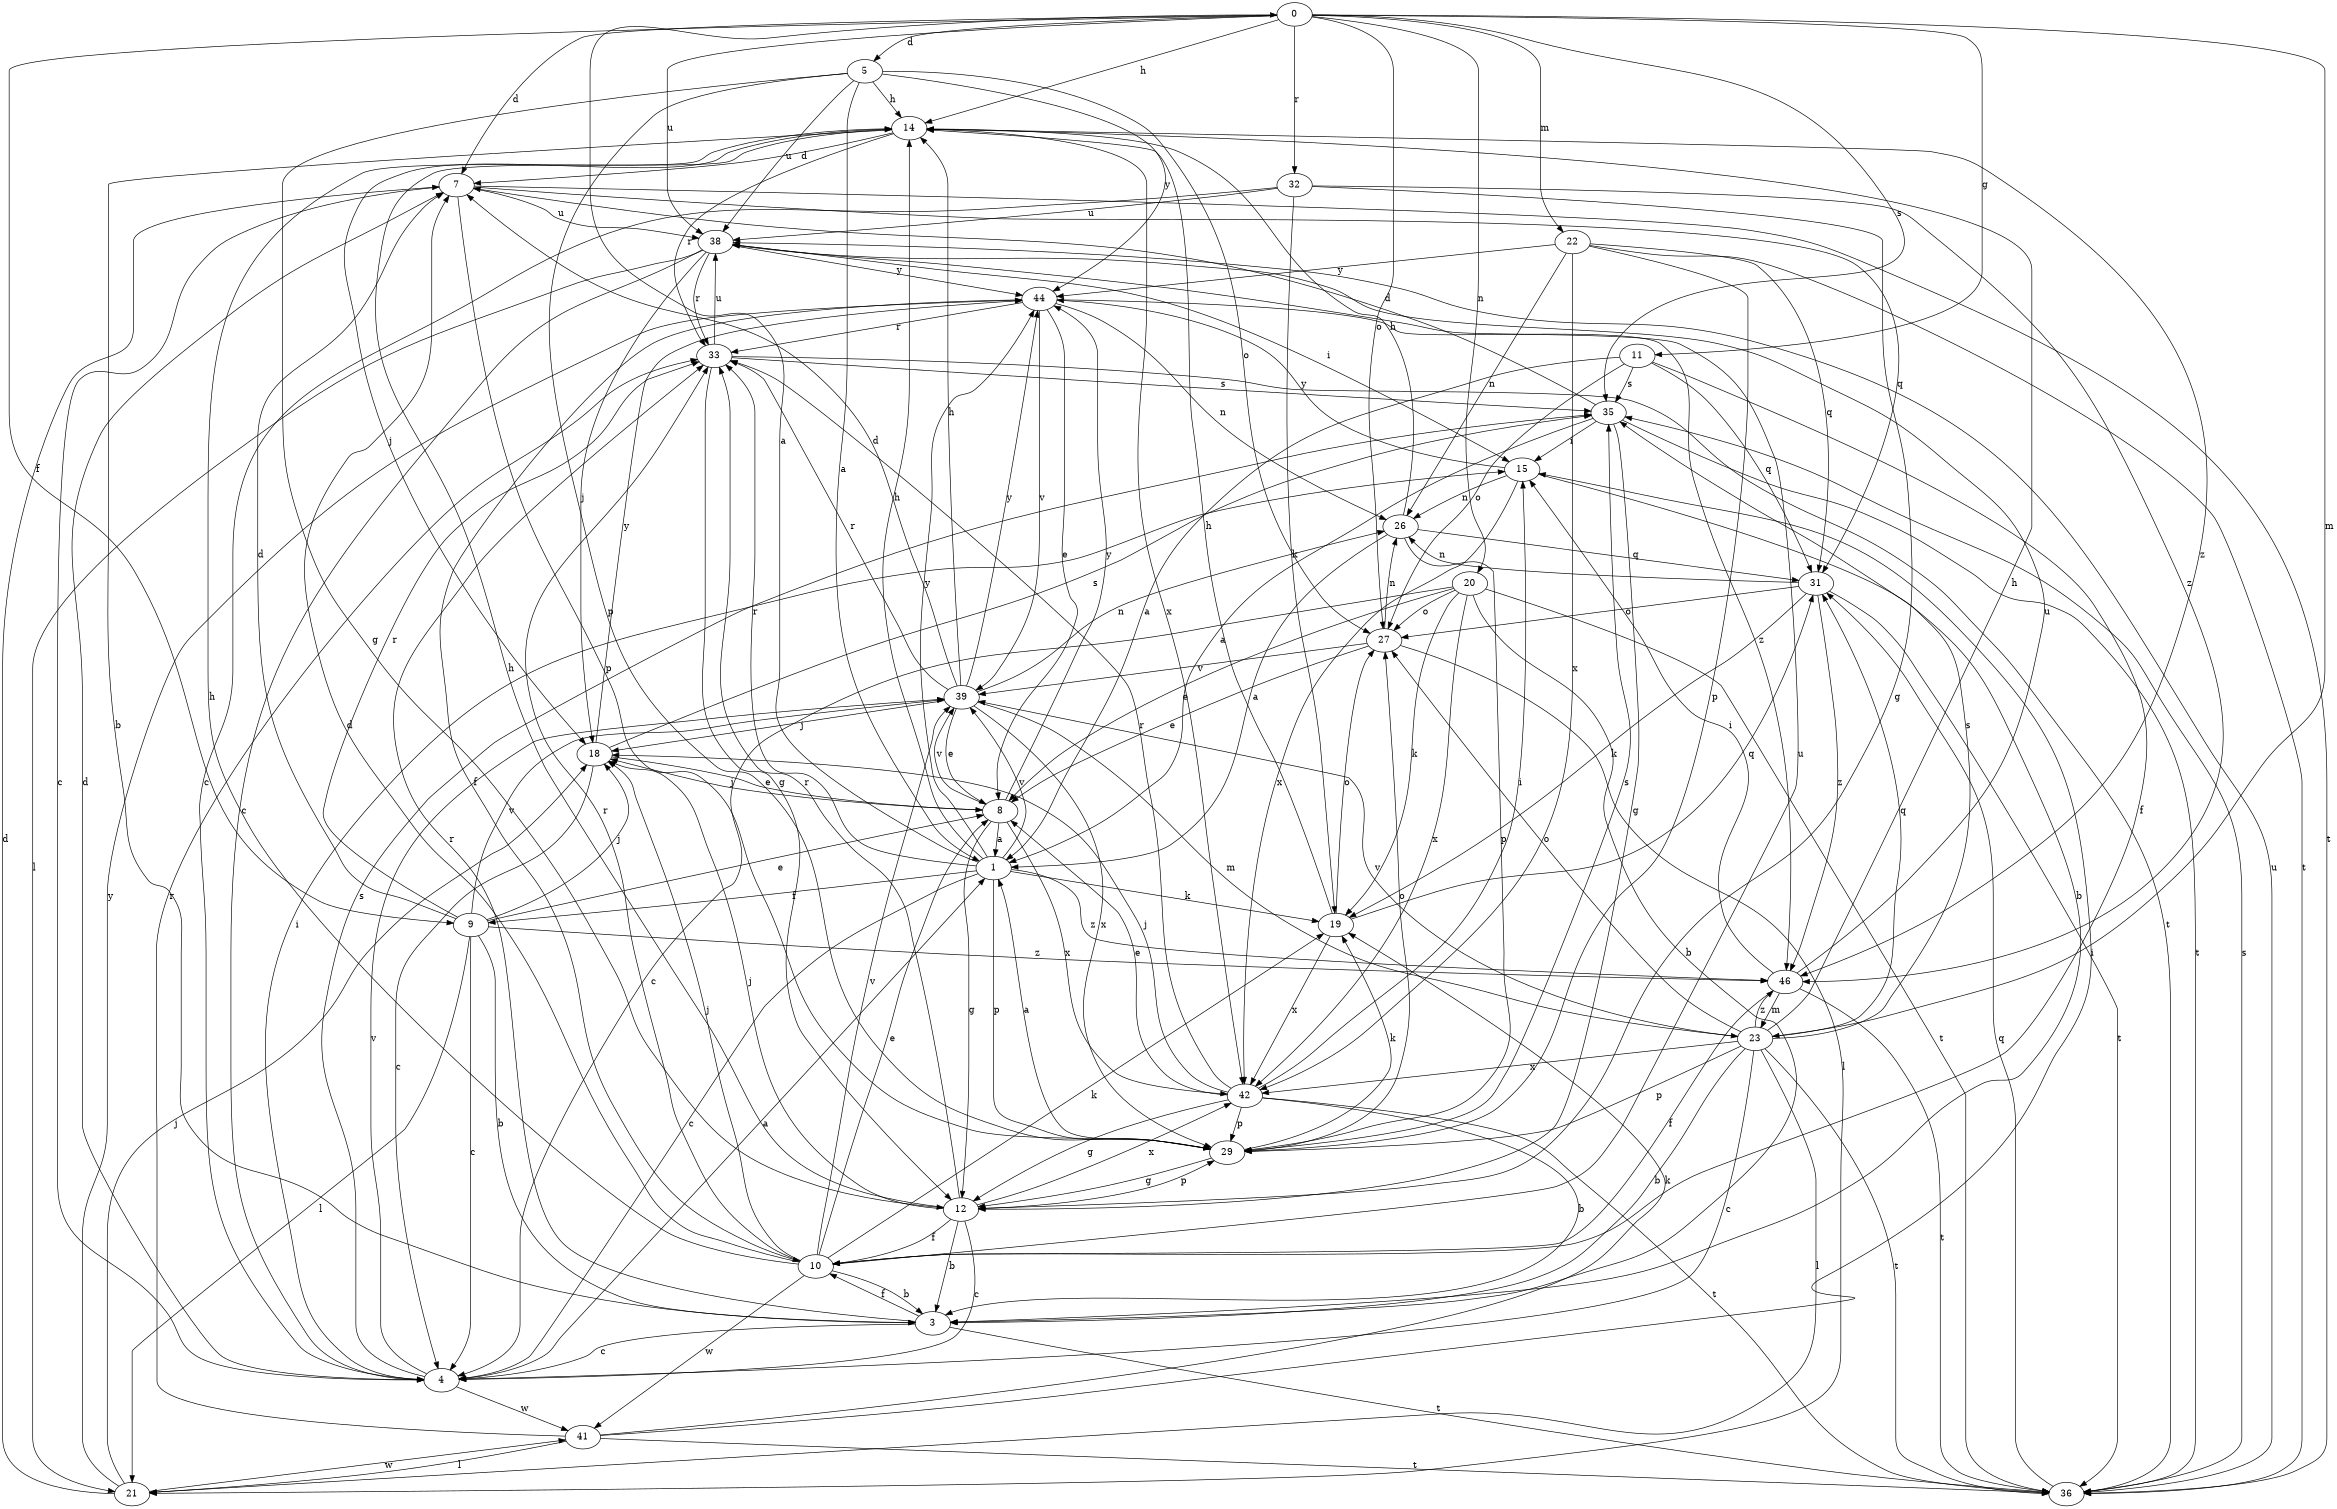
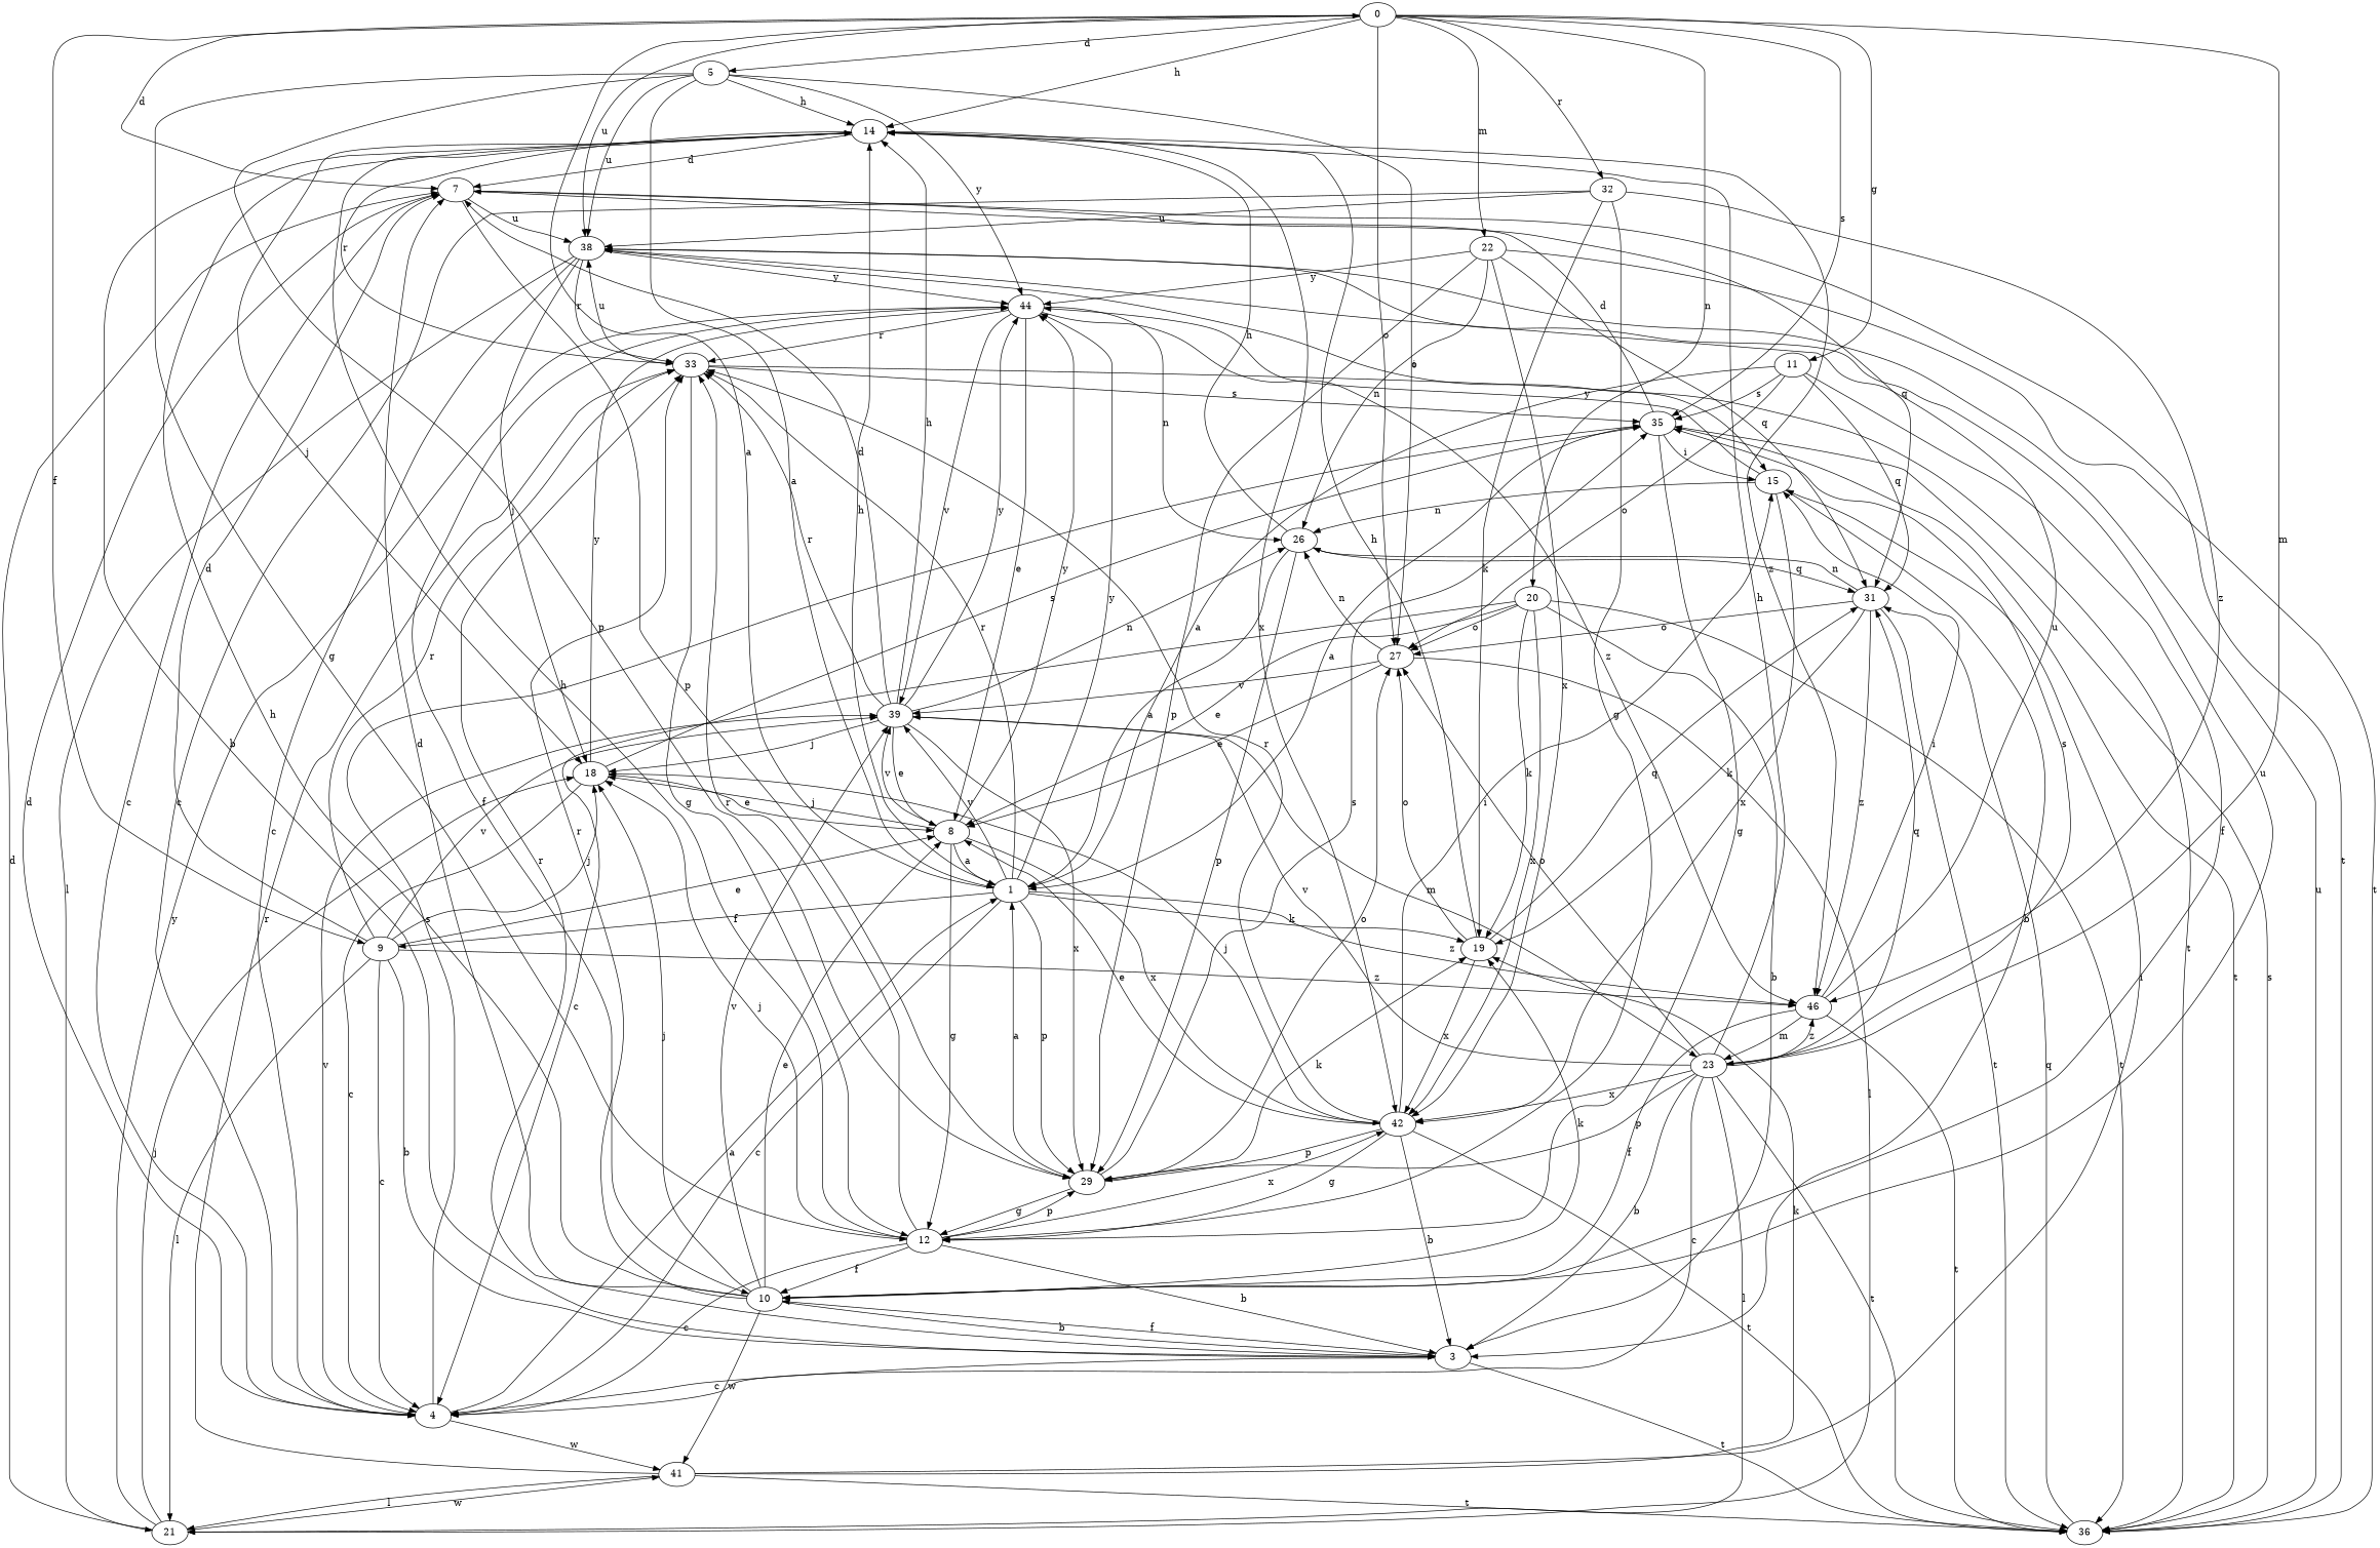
  strict digraph {
    0
    5
    7
    9
    11
    14
    22
    23
    n9 [label=20]
    27
    32
    35
    38
    1
    29
    44
    12
    4
    36
    31
    33
    39
    46
    3
    8
    18
    21
    10
    42
    26
    19
    15
    41
    0 -> 5 [label=d]
    0 -> 7 [label=d]
    0 -> 9 [label=f]
    0 -> 11 [label=g]
    0 -> 14 [label=h]
    0 -> 22 [label=m]
    0 -> 23 [label=m]
    0 -> n9 [label=n]
    0 -> 27 [label=o]
    0 -> 32 [label=r]
    0 -> 35 [label=s]
    0 -> 38 [label=u]
    5 -> 14 [label=h]
    5 -> 27 [label=o]
    5 -> 38 [label=u]
    5 -> 1 [label=a]
    5 -> 29 [label=p]
    5 -> 44 [label=y]
    5 -> 12 [label=g]
    7 -> 38 [label=u]
    7 -> 29 [label=p]
    7 -> 4 [label=c]
    7 -> 36 [label=t]
    7 -> 31 [label=q]
    9 -> 7 [label=d]
    9 -> 4 [label=c]
    9 -> 33 [label=r]
    9 -> 39 [label=v]
    9 -> 46 [label=z]
    9 -> 3 [label=b]
    9 -> 8 [label=e]
    9 -> 18 [label=j]
    9 -> 21 [label=l]
    11 -> 27 [label=o]
    11 -> 35 [label=s]
    11 -> 1 [label=a]
    11 -> 31 [label=q]
    11 -> 10 [label=f]
    14 -> 7 [label=d]
    14 -> 33 [label=r]
    14 -> 46 [label=z]
    14 -> 3 [label=b]
    14 -> 18 [label=j]
    14 -> 42 [label=x]
    22 -> 29 [label=p]
    22 -> 44 [label=y]
    22 -> 36 [label=t]
    22 -> 31 [label=q]
    22 -> 42 [label=x]
    22 -> 26 [label=n]
    23 -> 14 [label=h]
    23 -> 27 [label=o]
    23 -> 35 [label=s]
    23 -> 29 [label=p]
    23 -> 4 [label=c]
    23 -> 36 [label=t]
    23 -> 31 [label=q]
    23 -> 39 [label=v]
    23 -> 46 [label=z]
    23 -> 3 [label=b]
    23 -> 21 [label=l]
    23 -> 42 [label=x]
    n9 -> 27 [label=o]
    n9 -> 4 [label=c]
    n9 -> 36 [label=t]
    n9 -> 3 [label=b]
    n9 -> 8 [label=e]
    n9 -> 42 [label=x]
    n9 -> 19 [label=k]
    27 -> 39 [label=v]
    27 -> 8 [label=e]
    27 -> 21 [label=l]
    27 -> 26 [label=n]
    32 -> 38 [label=u]
    32 -> 12 [label=g]
    32 -> 4 [label=c]
    32 -> 46 [label=z]
    32 -> 19 [label=k]
    35 -> 7 [label=d]
    35 -> 1 [label=a]
    35 -> 12 [label=g]
    35 -> 36 [label=t]
    35 -> 15 [label=i]
    38 -> 44 [label=y]
    38 -> 4 [label=c]
    38 -> 33 [label=r]
    38 -> 18 [label=j]
    38 -> 21 [label=l]
    38 -> 15 [label=i]
    1 -> 0 [label=a]
    1 -> 9 [label=f]
    1 -> 14 [label=h]
    1 -> 29 [label=p]
    1 -> 44 [label=y]
    1 -> 4 [label=c]
    1 -> 33 [label=r]
    1 -> 39 [label=v]
    1 -> 46 [label=z]
    1 -> 19 [label=k]
    29 -> 27 [label=o]
    29 -> 35 [label=s]
    29 -> 1 [label=a]
    29 -> 12 [label=g]
    29 -> 19 [label=k]
    44 -> 33 [label=r]
    44 -> 39 [label=v]
    44 -> 46 [label=z]
    44 -> 8 [label=e]
    44 -> 10 [label=f]
    44 -> 26 [label=n]
    12 -> 14 [label=h]
    12 -> 29 [label=p]
    12 -> 4 [label=c]
    12 -> 33 [label=r]
    12 -> 3 [label=b]
    12 -> 18 [label=j]
    12 -> 10 [label=f]
    12 -> 42 [label=x]
    4 -> 7 [label=d]
    4 -> 35 [label=s]
    4 -> 1 [label=a]
    4 -> 39 [label=v]
-   4 -> 15 [label=i]
    4 -> 41 [label=w]
    36 -> 35 [label=s]
    36 -> 38 [label=u]
    36 -> 31 [label=q]
    31 -> 27 [label=o]
    31 -> 36 [label=t]
    31 -> 46 [label=z]
    31 -> 26 [label=n]
    31 -> 19 [label=k]
    33 -> 35 [label=s]
    33 -> 38 [label=u]
    33 -> 12 [label=g]
    33 -> 36 [label=t]
    39 -> 7 [label=d]
    39 -> 14 [label=h]
    39 -> 23 [label=m]
    39 -> 29 [label=x]
    39 -> 44 [label=y]
    39 -> 33 [label=r]
    39 -> 8 [label=e]
    39 -> 18 [label=j]
    39 -> 26 [label=n]
    46 -> 23 [label=m]
    46 -> 38 [label=u]
    46 -> 36 [label=t]
    46 -> 10 [label=f]
    46 -> 15 [label=i]
    3 -> 4 [label=c]
    3 -> 36 [label=t]
    3 -> 33 [label=r]
    3 -> 10 [label=f]
    8 -> 1 [label=a]
    8 -> 44 [label=y]
    8 -> 12 [label=g]
    8 -> 39 [label=v]
    8 -> 18 [label=j]
    8 -> 42 [label=x]
    18 -> 35 [label=s]
    18 -> 44 [label=y]
    18 -> 4 [label=c]
    18 -> 8 [label=e]
    21 -> 7 [label=d]
    21 -> 44 [label=y]
    21 -> 18 [label=j]
    21 -> 41 [label=w]
    10 -> 7 [label=d]
    10 -> 14 [label=h]
    10 -> 38 [label=u]
    10 -> 33 [label=r]
    10 -> 39 [label=v]
    10 -> 3 [label=b]
    10 -> 8 [label=e]
    10 -> 18 [label=j]
    10 -> 19 [label=k]
    10 -> 41 [label=w]
    42 -> 29 [label=p]
    42 -> 12 [label=g]
    42 -> 36 [label=t]
    42 -> 33 [label=r]
    42 -> 3 [label=b]
    42 -> 8 [label=e]
    42 -> 18 [label=j]
    42 -> 15 [label=i]
    26 -> 14 [label=h]
    26 -> 1 [label=a]
    26 -> 29 [label=p]
    26 -> 31 [label=q]
    19 -> 14 [label=h]
    19 -> 27 [label=o]
    19 -> 31 [label=q]
    19 -> 42 [label=x]
    15 -> 44 [label=y]
    15 -> 3 [label=b]
    15 -> 42 [label=x]
    15 -> 26 [label=n]
    41 -> 36 [label=t]
    41 -> 33 [label=r]
    41 -> 21 [label=l]
    41 -> 19 [label=k]
    41 -> 15 [label=i]
  }
